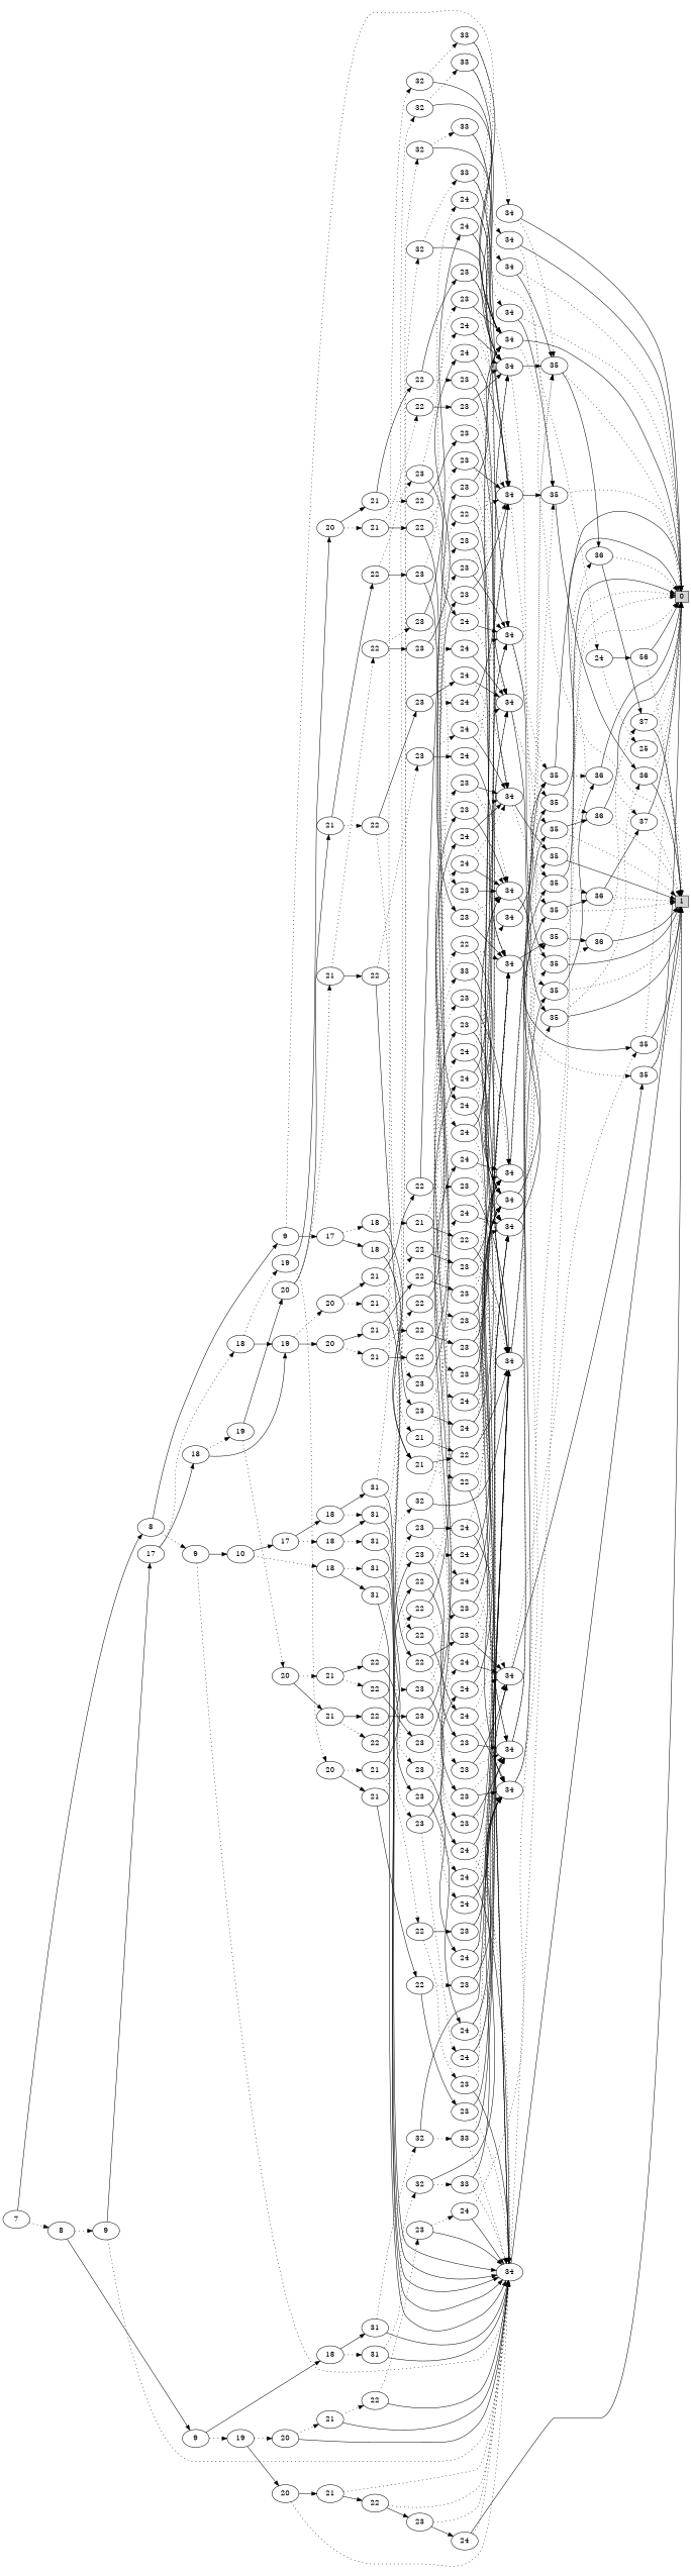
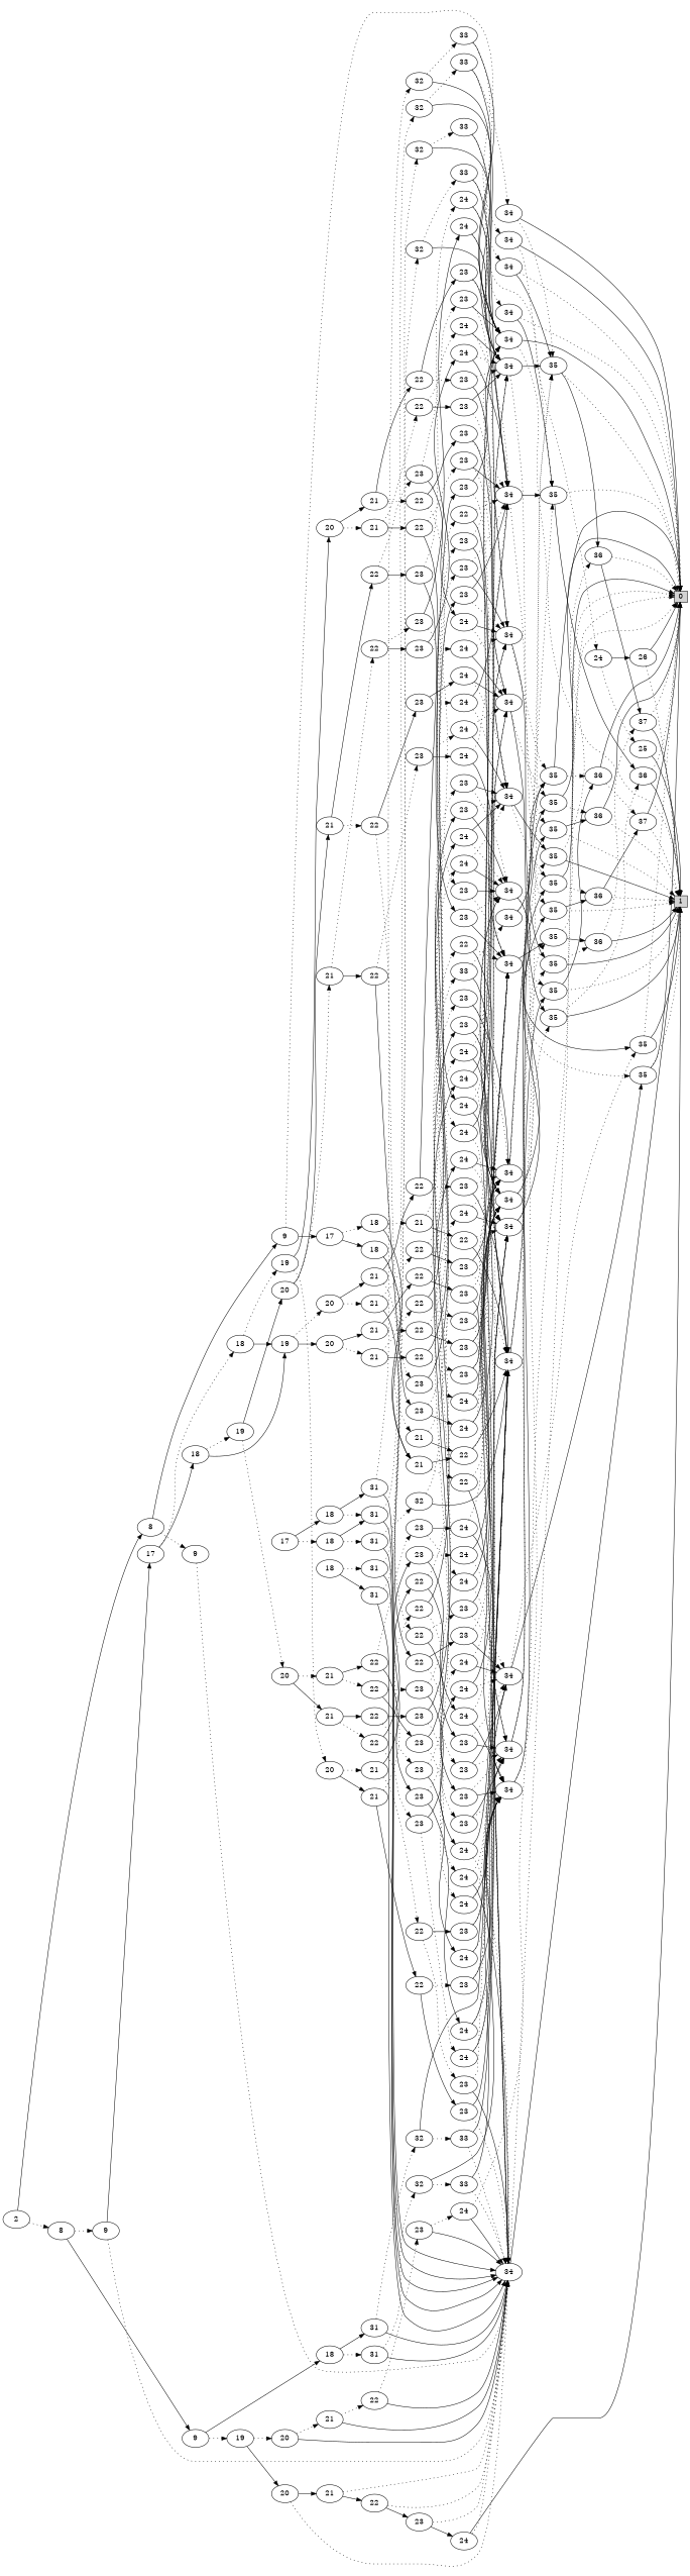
  digraph {
    rankdir=LR
    edge [style=dotted]
    n1 [height=0.3 label=0 shape=box style=filled width=0.3]
    n2 [height=0.3 label=1 shape=box style=filled width=0.3]
-   n3 [label=7]
+   n3 [label=2]
    n4 [label=8]
    n5 [label=8]
    n6 [label=9]
    n7 [label=9]
    n8 [label=9]
    n9 [label=9]
    n10 [label=34]
    n11 [label=17]
    n12 [label=19]
    n13 [label=18]
-   n14 [label=10]
    n15 [label=24]
    n16 [label=17]
    n17 [label=18]
    n18 [label=18]
    n19 [label=20]
    n20 [label=20]
    n21 [label=31]
    n22 [label=31]
    n23 [label=19]
    n24 [label=19]
    n25 [label=19]
    n26 [label=20]
    n27 [label=20]
    n28 [label=20]
    n29 [label=20]
    n30 [label=20]
    n31 [label=20]
    n32 [label=21]
    n33 [label=21]
    n34 [label=21]
    n35 [label=21]
    n36 [label=21]
    n37 [label=21]
    n38 [label=21]
    n39 [label=21]
    n40 [label=22]
    n41 [label=22]
    n42 [label=22]
    n43 [label=22]
    n44 [label=22]
    n45 [label=22]
    n46 [label=22]
    n47 [label=22]
    n48 [label=23]
    n49 [label=23]
    n50 [label=23]
    n51 [label=23]
    n52 [label=23]
    n53 [label=23]
    n54 [label=23]
    n55 [label=23]
    n56 [label=34]
    n57 [label=34]
    n58 [label=34]
    n59 [label=34]
    n60 [label=34]
    n61 [label=34]
    n62 [label=34]
    n63 [label=35]
    n64 [label=35]
    n65 [label=35]
    n66 [label=35]
    n67 [label=35]
    n68 [label=35]
    n69 [label=36]
    n70 [label=36]
    n71 [label=37]
    n72 [label=37]
    n73 [label=36]
    n74 [label=36]
    n75 [label=36]
    n76 [label=36]
    n77 [label=35]
    n78 [label=35]
    n79 [label=35]
    n80 [label=35]
    n81 [label=35]
    n82 [label=35]
    n83 [label=35]
    n84 [label=35]
    n85 [label=23]
    n86 [label=23]
    n87 [label=23]
    n88 [label=23]
    n89 [label=23]
    n90 [label=23]
    n91 [label=23]
    n92 [label=23]
    n93 [label=34]
    n94 [label=34]
    n95 [label=34]
    n96 [label=34]
    n97 [label=34]
    n98 [label=34]
    n99 [label=34]
    n100 [label=34]
    n101 [label=22]
    n102 [label=22]
    n103 [label=22]
    n104 [label=22]
    n105 [label=22]
    n106 [label=22]
    n107 [label=22]
    n108 [label=22]
    n109 [label=23]
    n110 [label=23]
    n111 [label=23]
    n112 [label=23]
    n113 [label=23]
    n114 [label=23]
    n115 [label=23]
    n116 [label=23]
    n117 [label=23]
    n118 [label=23]
    n119 [label=23]
    n120 [label=23]
    n121 [label=23]
    n122 [label=23]
    n123 [label=23]
    n124 [label=23]
    n125 [label=21]
    n126 [label=21]
    n127 [label=21]
    n128 [label=21]
    n129 [label=22]
    n130 [label=22]
    n131 [label=22]
    n132 [label=22]
    n133 [label=22]
    n134 [label=22]
    n135 [label=22]
    n136 [label=22]
    n137 [label=23]
    n138 [label=23]
    n139 [label=23]
    n140 [label=23]
    n141 [label=23]
    n142 [label=23]
    n143 [label=23]
    n144 [label=23]
    n145 [label=24]
    n146 [label=24]
    n147 [label=24]
    n148 [label=24]
    n149 [label=24]
    n150 [label=24]
    n151 [label=24]
    n152 [label=24]
    n153 [label=24]
    n154 [label=24]
    n155 [label=24]
    n156 [label=24]
    n157 [label=24]
    n158 [label=24]
    n159 [label=24]
    n160 [label=24]
    n161 [label=23]
    n162 [label=23]
    n163 [label=23]
    n164 [label=23]
    n165 [label=23]
    n166 [label=23]
    n167 [label=23]
    n168 [label=23]
    n169 [label=24]
    n170 [label=24]
    n171 [label=24]
    n172 [label=24]
    n173 [label=24]
    n174 [label=24]
    n175 [label=24]
    n176 [label=24]
    n177 [label=24]
    n178 [label=24]
    n179 [label=24]
    n180 [label=24]
    n181 [label=24]
    n182 [label=24]
    n183 [label=24]
    n184 [label=24]
    n185 [label=21]
    n186 [label=21]
    n187 [label=32]
    n188 [label=32]
    n189 [label=22]
    n190 [label=22]
    n191 [label=23]
    n192 [label=24]
    n193 [label=23]
    n194 [label=24]
    n195 [label=33]
    n196 [label=33]
    n197 [label=18]
    n198 [label=17]
    n199 [label=25]
-   n200 [label=56]
+   n200 [label=26]
    n201 [label=18]
    n202 [label=18]
    n203 [label=31]
    n204 [label=31]
    n205 [label=18]
    n206 [label=18]
    n207 [label=32]
    n208 [label=32]
    n209 [label=31]
    n210 [label=31]
    n211 [label=31]
    n212 [label=33]
    n213 [label=33]
    n214 [label=34]
    n215 [label=34]
    n216 [label=32]
    n217 [label=32]
    n218 [label=32]
    n219 [label=33]
    n220 [label=33]
    n221 [label=34]
    n222 [label=34]
    n223 [label=33]
    n224 [label=34]
    n225 [label=21]
    n226 [label=21]
    n227 [label=21]
    n228 [label=22]
    n229 [label=22]
    n230 [label=22]
    n231 [label=22]
    n232 [label=22]
    n3 -> n4
    n3 -> n5 [style=filled]
    n4 -> n6
    n4 -> n7 [style=filled]
    n5 -> n8
    n5 -> n9 [style=filled]
    n6 -> n10
    n6 -> n11 [style=filled]
    n7 -> n12
    n7 -> n13 [style=filled]
    n8 -> n10
-   n8 -> n14 [style=filled]
    n9 -> n15
    n9 -> n16 [style=filled]
    n10 -> n1
    n10 -> n2 [style=filled]
    n11 -> n17
    n11 -> n18 [style=filled]
    n12 -> n19
    n12 -> n20 [style=filled]
    n13 -> n21
    n13 -> n22 [style=filled]
-   n14 -> n197
-   n14 -> n198 [style=filled]
    n15 -> n199
    n15 -> n200 [style=filled]
    n16 -> n201
    n16 -> n202 [style=filled]
    n17 -> n23
    n17 -> n24 [style=filled]
    n18 -> n24 [style=filled]
    n18 -> n25
    n19 -> n10 [style=filled]
    n19 -> n185
    n20 -> n10
    n20 -> n186 [style=filled]
    n21 -> n10 [style=filled]
    n21 -> n187
    n22 -> n10 [style=filled]
    n22 -> n188
    n23 -> n26
    n23 -> n27 [style=filled]
    n24 -> n28
    n24 -> n29 [style=filled]
    n25 -> n30
    n25 -> n31 [style=filled]
    n26 -> n32
    n26 -> n33 [style=filled]
    n27 -> n34
    n27 -> n35 [style=filled]
    n28 -> n36
    n28 -> n37 [style=filled]
    n29 -> n38
    n29 -> n39 [style=filled]
    n30 -> n125
    n30 -> n126 [style=filled]
    n31 -> n127
    n31 -> n128 [style=filled]
    n32 -> n40
    n32 -> n41 [style=filled]
    n33 -> n42
    n33 -> n43 [style=filled]
    n34 -> n44
    n34 -> n45 [style=filled]
    n35 -> n46
    n35 -> n47 [style=filled]
    n36 -> n101
    n36 -> n102 [style=filled]
    n37 -> n103
    n37 -> n104 [style=filled]
    n38 -> n105
    n38 -> n106 [style=filled]
    n39 -> n107
    n39 -> n108 [style=filled]
    n40 -> n48
    n40 -> n49 [style=filled]
    n41 -> n50
    n41 -> n51 [style=filled]
    n42 -> n52
    n42 -> n53 [style=filled]
    n43 -> n54
    n43 -> n55 [style=filled]
    n44 -> n85
    n44 -> n86 [style=filled]
    n45 -> n87
    n45 -> n88 [style=filled]
    n46 -> n89
    n46 -> n90 [style=filled]
    n47 -> n91
    n47 -> n92 [style=filled]
    n48 -> n10 [style=filled]
    n48 -> n56
    n49 -> n57
    n49 -> n58 [style=filled]
    n50 -> n59
    n50 -> n60 [style=filled]
    n51 -> n61
    n51 -> n62 [style=filled]
    n52 -> n61 [style=filled]
    n52 -> n62
    n53 -> n59 [style=filled]
    n53 -> n60
    n54 -> n57 [style=filled]
    n54 -> n58
    n55 -> n10
    n55 -> n56 [style=filled]
    n56 -> n63
    n56 -> n64 [style=filled]
    n57 -> n65
    n57 -> n66 [style=filled]
    n58 -> n67
    n58 -> n68 [style=filled]
    n59 -> n77
    n59 -> n78 [style=filled]
    n60 -> n79
    n60 -> n80 [style=filled]
    n61 -> n81
    n61 -> n82 [style=filled]
    n62 -> n83
    n62 -> n84 [style=filled]
    n63 -> n2 [style=filled]
    n63 -> n69
    n64 -> n1 [style=filled]
    n64 -> n70
    n65 -> n2 [style=filled]
    n65 -> n73
    n66 -> n1 [style=filled]
    n66 -> n74
    n67 -> n1
    n67 -> n75 [style=filled]
    n68 -> n2
    n68 -> n76 [style=filled]
    n69 -> n2 [style=filled]
    n69 -> n71
    n70 -> n1 [style=filled]
    n70 -> n72
    n71 -> n1
    n71 -> n2 [style=filled]
    n72 -> n1 [style=filled]
    n72 -> n2
    n73 -> n1
    n73 -> n2 [style=filled]
    n74 -> n1 [style=filled]
    n74 -> n2
    n75 -> n1
    n75 -> n71 [style=filled]
    n76 -> n2
    n76 -> n72 [style=filled]
    n77 -> n2 [style=filled]
    n77 -> n75
    n78 -> n1 [style=filled]
    n78 -> n76
    n79 -> n1
    n79 -> n73 [style=filled]
    n80 -> n2
    n80 -> n74 [style=filled]
    n81 -> n1
    n81 -> n2 [style=filled]
    n82 -> n1 [style=filled]
    n82 -> n2
    n83 -> n1
    n83 -> n69 [style=filled]
    n84 -> n2
    n84 -> n70 [style=filled]
    n85 -> n93
    n85 -> n94 [style=filled]
    n86 -> n95
    n86 -> n96 [style=filled]
    n87 -> n97
    n87 -> n98 [style=filled]
    n88 -> n99
    n88 -> n100 [style=filled]
    n89 -> n99 [style=filled]
    n89 -> n100
    n90 -> n97 [style=filled]
    n90 -> n98
    n91 -> n95 [style=filled]
    n91 -> n96
    n92 -> n93 [style=filled]
    n92 -> n94
    n93 -> n63 [style=filled]
    n93 -> n64
    n94 -> n1 [style=filled]
    n94 -> n2
    n95 -> n65 [style=filled]
    n95 -> n66
    n96 -> n67 [style=filled]
    n96 -> n68
    n97 -> n77 [style=filled]
    n97 -> n78
    n98 -> n79 [style=filled]
    n98 -> n80
    n99 -> n81 [style=filled]
    n99 -> n82
    n100 -> n83 [style=filled]
    n100 -> n84
    n101 -> n109
    n101 -> n110 [style=filled]
    n102 -> n111
    n102 -> n112 [style=filled]
    n103 -> n113
    n103 -> n114 [style=filled]
    n104 -> n115
    n104 -> n116 [style=filled]
    n105 -> n117
    n105 -> n118 [style=filled]
    n106 -> n119
    n106 -> n120 [style=filled]
    n107 -> n121
    n107 -> n122 [style=filled]
    n108 -> n123
    n108 -> n124 [style=filled]
    n109 -> n58 [style=filled]
    n109 -> n94
    n110 -> n56
    n110 -> n60 [style=filled]
    n111 -> n57
    n111 -> n62 [style=filled]
    n112 -> n59
    n112 -> n61 [style=filled]
    n113 -> n59 [style=filled]
    n113 -> n61
    n114 -> n57 [style=filled]
    n114 -> n62
    n115 -> n56 [style=filled]
    n115 -> n60
    n116 -> n58
    n116 -> n94 [style=filled]
    n117 -> n10
    n117 -> n96 [style=filled]
    n118 -> n93
    n118 -> n98 [style=filled]
    n119 -> n95
    n119 -> n100 [style=filled]
    n120 -> n97
    n120 -> n99 [style=filled]
    n121 -> n97 [style=filled]
    n121 -> n99
    n122 -> n95 [style=filled]
    n122 -> n100
    n123 -> n93 [style=filled]
    n123 -> n98
    n124 -> n10 [style=filled]
    n124 -> n96
    n125 -> n129
    n125 -> n130 [style=filled]
    n126 -> n131
    n126 -> n132 [style=filled]
    n127 -> n133
    n127 -> n134 [style=filled]
    n128 -> n135
    n128 -> n136 [style=filled]
    n129 -> n137
    n129 -> n138 [style=filled]
    n130 -> n139
    n130 -> n140 [style=filled]
    n131 -> n141
    n131 -> n142 [style=filled]
    n132 -> n143
    n132 -> n144 [style=filled]
    n133 -> n161
    n133 -> n162 [style=filled]
    n134 -> n163
    n134 -> n164 [style=filled]
    n135 -> n165
    n135 -> n166 [style=filled]
    n136 -> n167
    n136 -> n168 [style=filled]
    n137 -> n145
    n137 -> n146 [style=filled]
    n138 -> n147
    n138 -> n148 [style=filled]
    n139 -> n149
    n139 -> n150 [style=filled]
    n140 -> n151
    n140 -> n152 [style=filled]
    n141 -> n153
    n141 -> n154 [style=filled]
    n142 -> n155
    n142 -> n156 [style=filled]
    n143 -> n157
    n143 -> n158 [style=filled]
    n144 -> n159
    n144 -> n160 [style=filled]
    n145 -> n56 [style=filled]
    n145 -> n94
    n146 -> n10
    n146 -> n58 [style=filled]
    n147 -> n56
    n147 -> n57 [style=filled]
    n148 -> n58
    n148 -> n60 [style=filled]
    n149 -> n57
    n149 -> n59 [style=filled]
    n150 -> n60
    n150 -> n62 [style=filled]
    n151 -> n59
    n151 -> n61 [style=filled]
    n152 -> n61 [style=filled]
    n152 -> n62
    n153 -> n61
    n153 -> n62 [style=filled]
    n154 -> n59 [style=filled]
    n154 -> n61
    n155 -> n60 [style=filled]
    n155 -> n62
    n156 -> n57 [style=filled]
    n156 -> n59
    n157 -> n58 [style=filled]
    n157 -> n60
    n158 -> n56 [style=filled]
    n158 -> n57
    n159 -> n10 [style=filled]
    n159 -> n58
    n160 -> n56
    n160 -> n94 [style=filled]
    n161 -> n169
    n161 -> n170 [style=filled]
    n162 -> n171
    n162 -> n172 [style=filled]
    n163 -> n173
    n163 -> n174 [style=filled]
    n164 -> n175
    n164 -> n176 [style=filled]
    n165 -> n177
    n165 -> n178 [style=filled]
    n166 -> n179
    n166 -> n180 [style=filled]
    n167 -> n181
    n167 -> n182 [style=filled]
    n168 -> n183
    n168 -> n184 [style=filled]
    n169 -> n10
    n169 -> n93 [style=filled]
    n170 -> n94
    n170 -> n96 [style=filled]
    n171 -> n93
    n171 -> n95 [style=filled]
    n172 -> n96
    n172 -> n98 [style=filled]
    n173 -> n95
    n173 -> n97 [style=filled]
    n174 -> n98
    n174 -> n100 [style=filled]
    n175 -> n97
    n175 -> n99 [style=filled]
    n176 -> n99 [style=filled]
    n176 -> n100
    n177 -> n99
    n177 -> n100 [style=filled]
    n178 -> n97 [style=filled]
    n178 -> n99
    n179 -> n98 [style=filled]
    n179 -> n100
    n180 -> n95 [style=filled]
    n180 -> n97
    n181 -> n96 [style=filled]
    n181 -> n98
    n182 -> n93 [style=filled]
    n182 -> n95
    n183 -> n94 [style=filled]
    n183 -> n96
    n184 -> n10 [style=filled]
    n184 -> n93
    n185 -> n10 [style=filled]
    n185 -> n189
    n186 -> n10
    n186 -> n190 [style=filled]
    n187 -> n57 [style=filled]
    n187 -> n195
    n188 -> n56 [style=filled]
    n188 -> n196
    n189 -> n10 [style=filled]
    n189 -> n191
    n190 -> n10
    n190 -> n193 [style=filled]
    n191 -> n10 [style=filled]
    n191 -> n192
    n192 -> n1
    n192 -> n10 [style=filled]
    n193 -> n10
    n193 -> n194 [style=filled]
    n194 -> n2 [style=filled]
    n194 -> n10
    n195 -> n10
    n195 -> n57 [style=filled]
    n196 -> n10
    n196 -> n56 [style=filled]
    n197 -> n203
    n197 -> n204 [style=filled]
    n198 -> n205
    n198 -> n206 [style=filled]
-   n199 -> n1
-   n199 -> n2
+   n199 -> n2 [style=filled]
    n200 -> n1 [style=filled]
    n200 -> n2
    n201 -> n225
    n201 -> n226 [style=filled]
    n202 -> n226 [style=filled]
    n202 -> n227
    n203 -> n10 [style=filled]
    n203 -> n207
    n204 -> n10 [style=filled]
    n204 -> n208
    n205 -> n209
    n205 -> n210 [style=filled]
    n206 -> n210
    n206 -> n211 [style=filled]
    n207 -> n96 [style=filled]
    n207 -> n212
    n208 -> n98 [style=filled]
    n208 -> n213
    n209 -> n10 [style=filled]
    n209 -> n216
    n210 -> n10 [style=filled]
    n210 -> n217
    n211 -> n10 [style=filled]
    n211 -> n218
    n212 -> n96 [style=filled]
    n212 -> n214
    n213 -> n98 [style=filled]
    n213 -> n215
    n214 -> n1
    n214 -> n67 [style=filled]
    n215 -> n1
    n215 -> n79 [style=filled]
    n216 -> n56 [style=filled]
    n216 -> n219
    n217 -> n94 [style=filled]
    n217 -> n220
    n218 -> n94 [style=filled]
    n218 -> n223
    n219 -> n56 [style=filled]
    n219 -> n221
    n220 -> n94 [style=filled]
    n220 -> n222
    n221 -> n64 [style=filled]
    n221 -> n67
    n222 -> n1 [style=filled]
    n222 -> n67
    n223 -> n94 [style=filled]
    n223 -> n224
    n224 -> n1 [style=filled]
    n224 -> n79
    n225 -> n228
    n225 -> n229 [style=filled]
    n226 -> n230
    n226 -> n231 [style=filled]
    n227 -> n231 [style=filled]
    n227 -> n232
    n228 -> n59 [style=filled]
    n228 -> n98
    n229 -> n56 [style=filled]
    n229 -> n58
    n230 -> n57 [style=filled]
    n230 -> n100
    n231 -> n56 [style=filled]
    n231 -> n60
    n232 -> n59 [style=filled]
    n232 -> n100
  }
